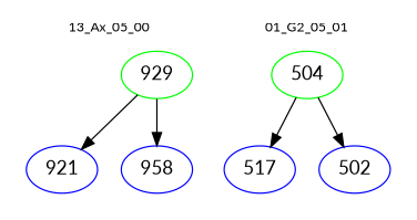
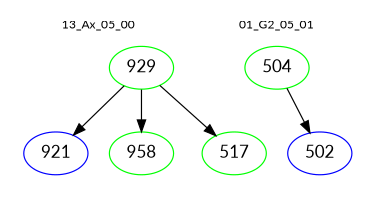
  digraph {
    fontname=Lato
    node [color=green fontname=Lato]
    edge [color=black fontname=Lato]
    n1 [label=929]
    n2 [color=blue label=921]
-   n3 [color=blue label=958]
+   n3 [label=958]
    n4 [label=504]
    n5 [color=blue label=502]
-   n6 [color=blue label=517]
+   n6 [label=517]
    subgraph cluster_1 {
      color=white
      fontsize=10
      label="13_Ax_05_00"
      n1
      n2
      n3
    }
    subgraph cluster_2 {
      color=white
      fontsize=10
      label="01_G2_05_01"
      n4
      n5
      n6
    }
    n1 -> n2
    n1 -> n3
    n4 -> n5
-   n4 -> n6
+   n1 -> n6
  }
